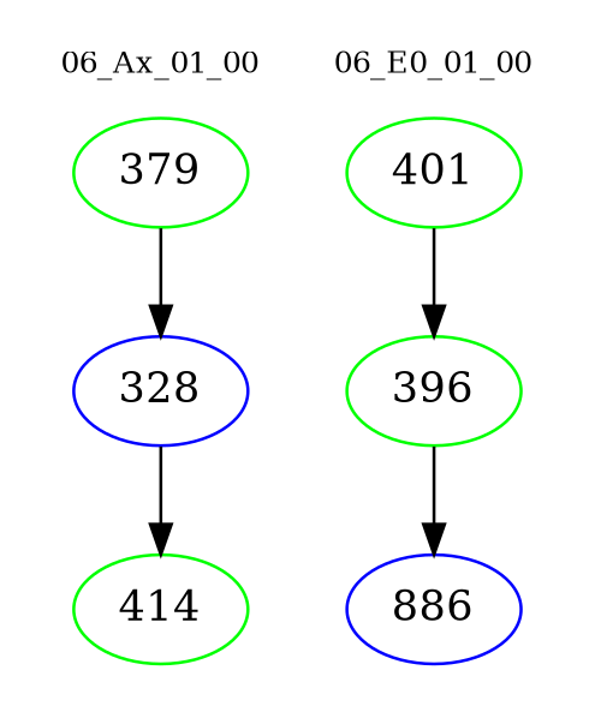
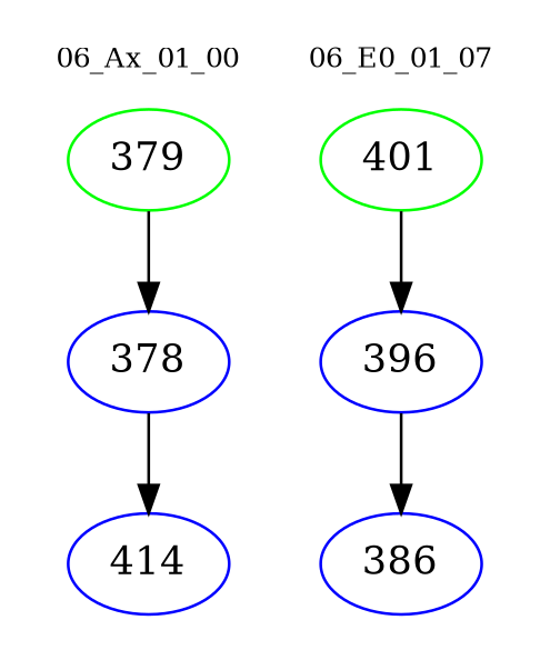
  digraph {
    node [color=blue]
    edge [color=black]
    n1 [color=green label=379]
-   n2 [label=328]
-   n3 [color=green label=414]
+   n2 [label=378]
+   n3 [label=414]
    n4 [color=green label=401]
-   n5 [color=green label=396]
-   n6 [label=886]
+   n5 [label=396]
+   n6 [label=386]
    subgraph cluster_1 {
      color=white
      fontsize=10
      label="06_Ax_01_00"
      n1
      n2
      n3
    }
    subgraph cluster_2 {
      color=white
      fontsize=10
-     label="06_E0_01_00"
+     label="06_E0_01_07"
      n4
      n5
      n6
    }
    n1 -> n2
    n2 -> n3
    n4 -> n5
    n5 -> n6
  }
